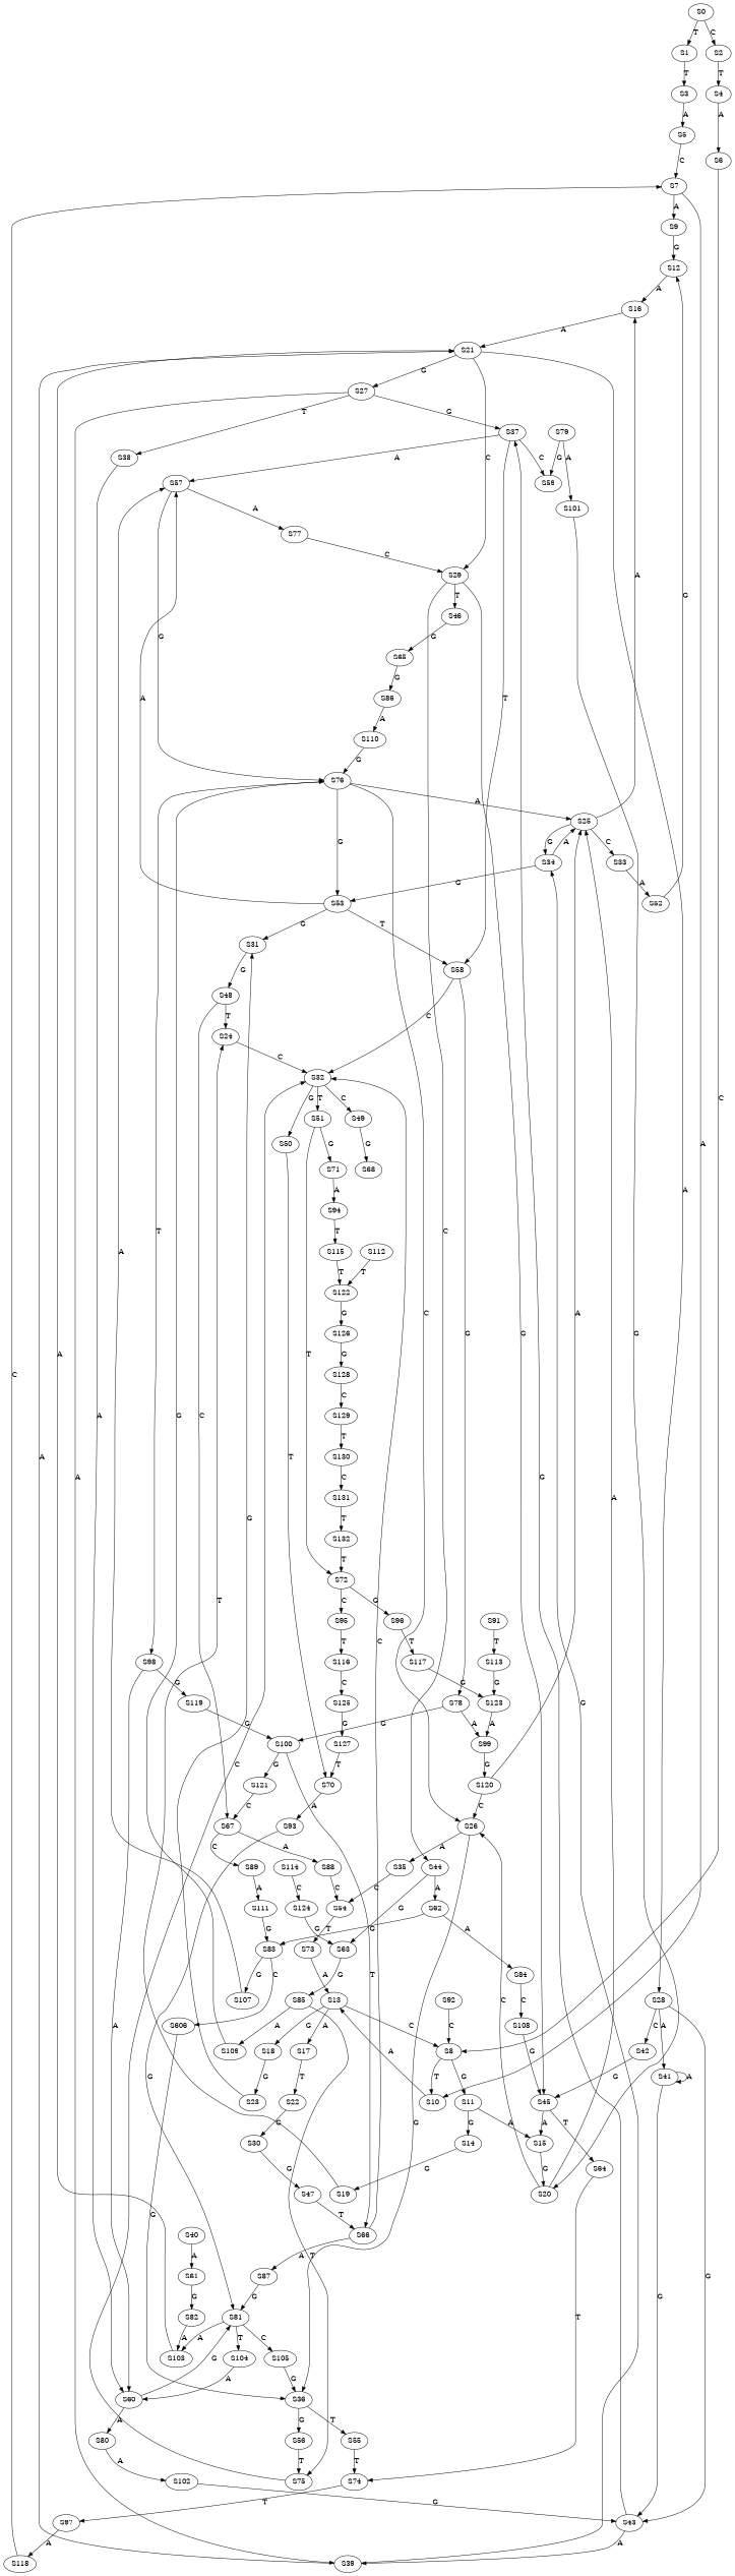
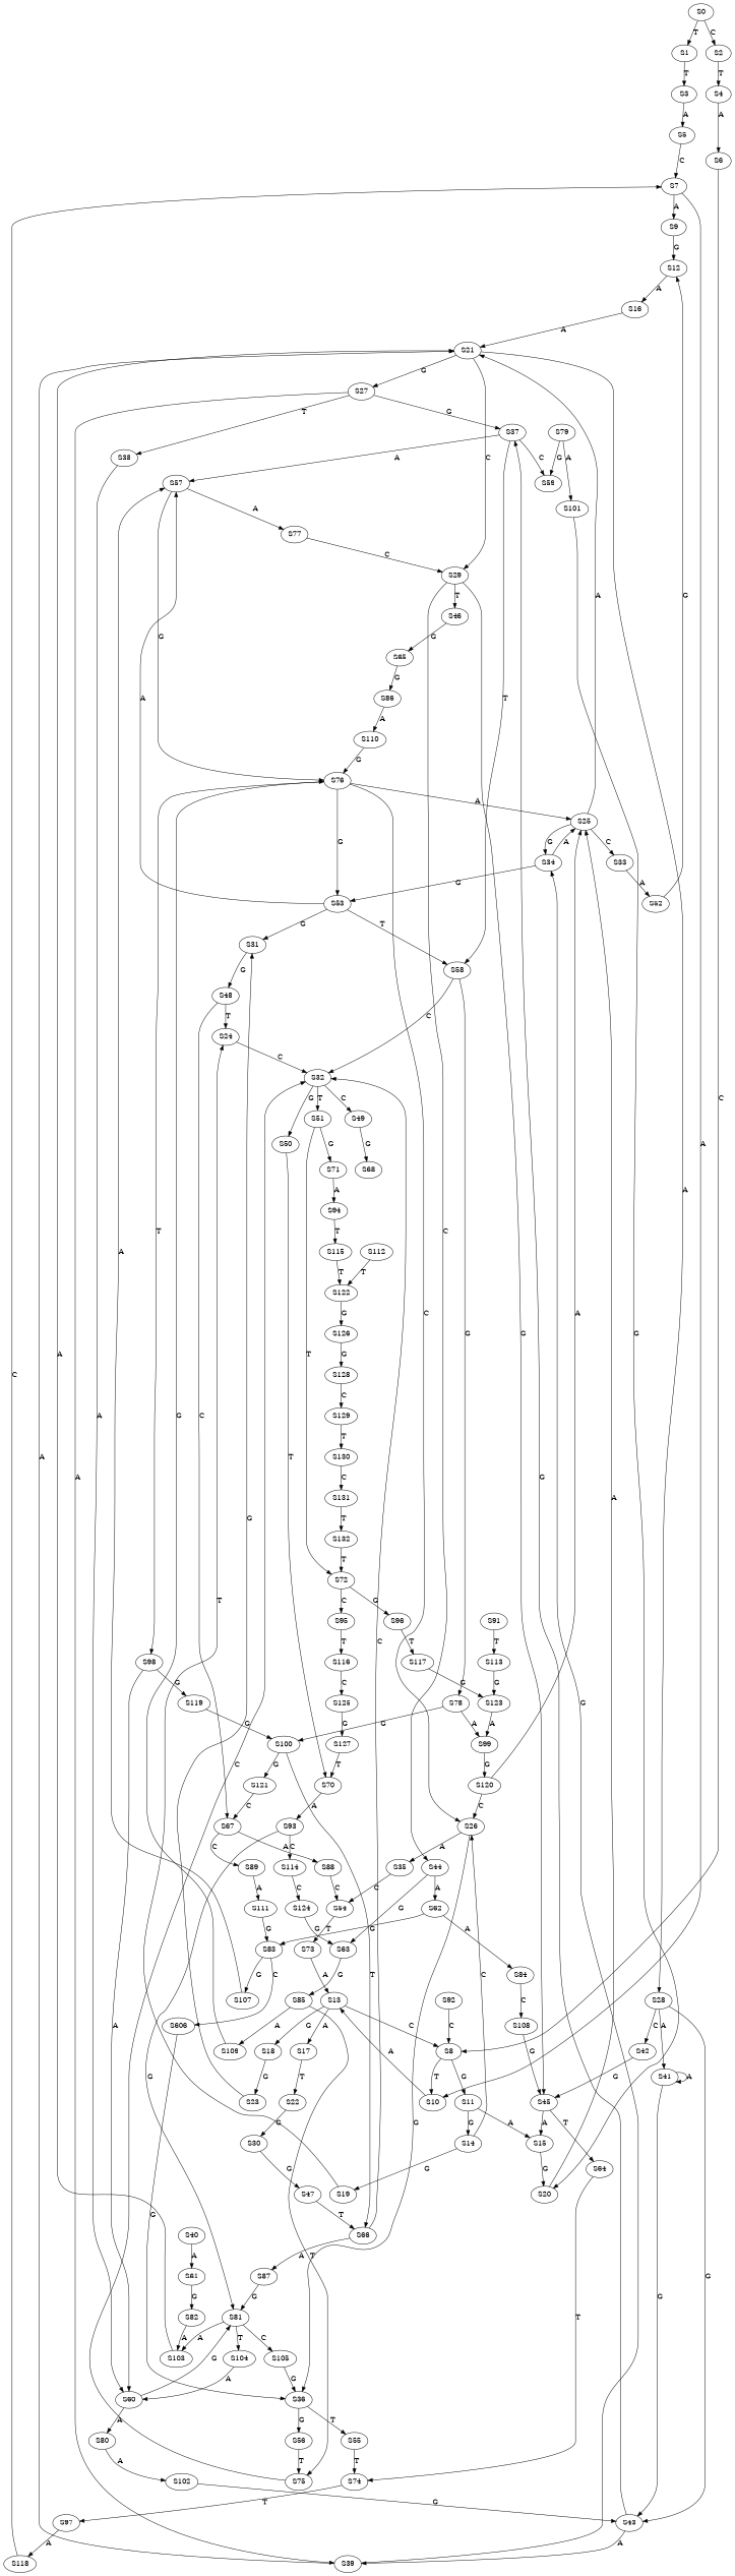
  strict digraph {
    S0
    S1
    S2
    S3
    S4
    S5
    S6
    S7
    S8
    S9
    S10
    S11
    S12
    S13
    S14
    S15
    S16
    S17
    S18
    S19
    S20
    S21
    S22
    S23
    S24
    S25
    S26
    S27
    S28
    S29
    S30
    S31
    S32
    S33
    S34
    S35
    S36
    S37
    S38
    S39
    S41
    S42
    S43
    S44
    S45
    S46
    S47
    S48
    S49
    S50
    S51
    S52
    S53
    S54
    S55
    S56
    S57
    S58
    S59
    S60
    S40
    S61
    S62
    S63
    S64
    S65
    S66
    S67
    S68
    S70
    S71
    S72
    S73
    S74
    S75
    S76
    S77
    S78
    S80
    S81
    S82
    S83
    S84
    S85
    S86
    S87
    S88
    S89
    S93
    S94
    S95
    S96
    S97
    S98
    S99
    S100
    S79
    S101
    S102
    S103
    S104
    S105
    n103 [label=S606]
    S107
    S108
    S109
    S110
    S111
    S91
    S113
    S92
    S114
    S115
    S116
    S117
    S118
    S119
    S120
    S121
    S112
    S122
    S123
    S124
    S125
    S126
    S127
    S128
    S129
    S130
    S131
    S132
    S0 -> S1 [label=T]
    S0 -> S2 [label=C]
    S1 -> S3 [label=T]
    S2 -> S4 [label=T]
    S3 -> S5 [label=A]
    S4 -> S6 [label=A]
    S5 -> S7 [label=C]
    S6 -> S8 [label=C]
    S7 -> S9 [label=A]
    S7 -> S10 [label=A]
    S8 -> S10 [label=T]
    S8 -> S11 [label=G]
    S9 -> S12 [label=G]
    S10 -> S13 [label=A]
    S11 -> S14 [label=G]
    S11 -> S15 [label=A]
    S12 -> S16 [label=A]
    S13 -> S8 [label=C]
    S13 -> S17 [label=A]
    S13 -> S18 [label=G]
    S14 -> S19 [label=G]
    S15 -> S20 [label=G]
    S16 -> S21 [label=A]
    S17 -> S22 [label=T]
    S18 -> S23 [label=G]
    S19 -> S24 [label=T]
    S20 -> S25 [label=A]
-   S20 -> S26 [label=C]
+   S14 -> S26 [label=C]
    S21 -> S27 [label=G]
    S21 -> S28 [label=A]
    S21 -> S29 [label=C]
    S22 -> S30 [label=G]
    S23 -> S31 [label=G]
    S24 -> S32 [label=C]
-   S25 -> S16 [label=A]
+   S25 -> S21 [label=A]
    S25 -> S33 [label=C]
    S25 -> S34 [label=G]
    S26 -> S35 [label=A]
    S26 -> S36 [label=G]
    S27 -> S37 [label=G]
    S27 -> S38 [label=T]
    S27 -> S39 [label=A]
    S28 -> S41 [label=A]
    S28 -> S42 [label=C]
    S28 -> S43 [label=G]
    S29 -> S44 [label=C]
    S29 -> S45 [label=G]
    S29 -> S46 [label=T]
    S30 -> S47 [label=G]
    S31 -> S48 [label=G]
    S32 -> S49 [label=C]
    S32 -> S50 [label=G]
    S32 -> S51 [label=T]
    S33 -> S52 [label=A]
    S34 -> S25 [label=A]
    S34 -> S53 [label=G]
    S35 -> S54 [label=C]
    S36 -> S55 [label=T]
    S36 -> S56 [label=G]
    S37 -> S57 [label=A]
    S37 -> S58 [label=T]
    S37 -> S59 [label=C]
    S38 -> S60 [label=A]
    S39 -> S21 [label=A]
    S39 -> S34 [label=G]
    S41 -> S41 [label=A]
    S41 -> S43 [label=G]
    S42 -> S45 [label=G]
    S43 -> S37 [label=G]
    S43 -> S39 [label=A]
    S44 -> S62 [label=A]
    S44 -> S63 [label=G]
    S45 -> S15 [label=A]
    S45 -> S64 [label=T]
    S46 -> S65 [label=G]
    S47 -> S66 [label=T]
    S48 -> S24 [label=T]
    S48 -> S67 [label=C]
    S49 -> S68 [label=G]
    S50 -> S70 [label=T]
    S51 -> S71 [label=G]
    S51 -> S72 [label=T]
    S52 -> S12 [label=G]
    S53 -> S31 [label=G]
    S53 -> S57 [label=A]
    S53 -> S58 [label=T]
    S54 -> S73 [label=T]
    S55 -> S74 [label=T]
    S56 -> S75 [label=T]
    S57 -> S76 [label=G]
    S57 -> S77 [label=A]
    S58 -> S32 [label=C]
    S58 -> S78 [label=G]
    S60 -> S80 [label=A]
    S60 -> S81 [label=G]
    S40 -> S61 [label=A]
    S61 -> S82 [label=G]
    S62 -> S83 [label=G]
    S62 -> S84 [label=A]
    S63 -> S85 [label=G]
    S64 -> S74 [label=T]
    S65 -> S86 [label=G]
    S66 -> S32 [label=C]
    S66 -> S87 [label=A]
    S67 -> S88 [label=A]
    S67 -> S89 [label=C]
    S70 -> S93 [label=A]
    S71 -> S94 [label=A]
    S72 -> S95 [label=C]
    S72 -> S96 [label=G]
    S73 -> S13 [label=A]
    S74 -> S97 [label=T]
    S75 -> S32 [label=C]
    S76 -> S25 [label=A]
    S76 -> S26 [label=C]
    S76 -> S53 [label=G]
    S76 -> S98 [label=T]
    S77 -> S29 [label=C]
    S78 -> S99 [label=A]
    S78 -> S100 [label=G]
    S80 -> S102 [label=A]
    S81 -> S103 [label=A]
    S81 -> S104 [label=T]
    S81 -> S105 [label=C]
    S82 -> S103 [label=A]
    S83 -> n103 [label=C]
    S83 -> S107 [label=G]
    S84 -> S108 [label=C]
    S85 -> S75 [label=T]
    S85 -> S109 [label=A]
    S86 -> S110 [label=A]
    S87 -> S81 [label=G]
    S88 -> S54 [label=C]
    S89 -> S111 [label=A]
    S93 -> S81 [label=G]
+   S93 -> S114 [label=C]
    S94 -> S115 [label=T]
    S95 -> S116 [label=T]
    S96 -> S117 [label=T]
    S97 -> S118 [label=A]
    S98 -> S60 [label=A]
    S98 -> S119 [label=G]
    S99 -> S120 [label=G]
    S100 -> S66 [label=T]
    S100 -> S121 [label=G]
    S79 -> S59 [label=G]
    S79 -> S101 [label=A]
    S101 -> S20 [label=G]
    S102 -> S43 [label=G]
    S103 -> S21 [label=A]
    S104 -> S60 [label=A]
    S105 -> S36 [label=G]
    n103 -> S36 [label=G]
    S107 -> S57 [label=A]
    S108 -> S45 [label=G]
    S109 -> S76 [label=G]
    S110 -> S76 [label=G]
    S111 -> S83 [label=G]
    S91 -> S113 [label=T]
    S113 -> S123 [label=G]
    S92 -> S8 [label=C]
    S114 -> S124 [label=C]
    S115 -> S122 [label=T]
    S116 -> S125 [label=C]
    S117 -> S123 [label=G]
    S118 -> S7 [label=C]
    S119 -> S100 [label=G]
    S120 -> S25 [label=A]
    S120 -> S26 [label=C]
    S121 -> S67 [label=C]
    S112 -> S122 [label=T]
    S122 -> S126 [label=G]
    S123 -> S99 [label=A]
    S124 -> S63 [label=G]
    S125 -> S127 [label=G]
    S126 -> S128 [label=G]
    S127 -> S70 [label=T]
    S128 -> S129 [label=C]
    S129 -> S130 [label=T]
    S130 -> S131 [label=C]
    S131 -> S132 [label=T]
    S132 -> S72 [label=T]
  }
